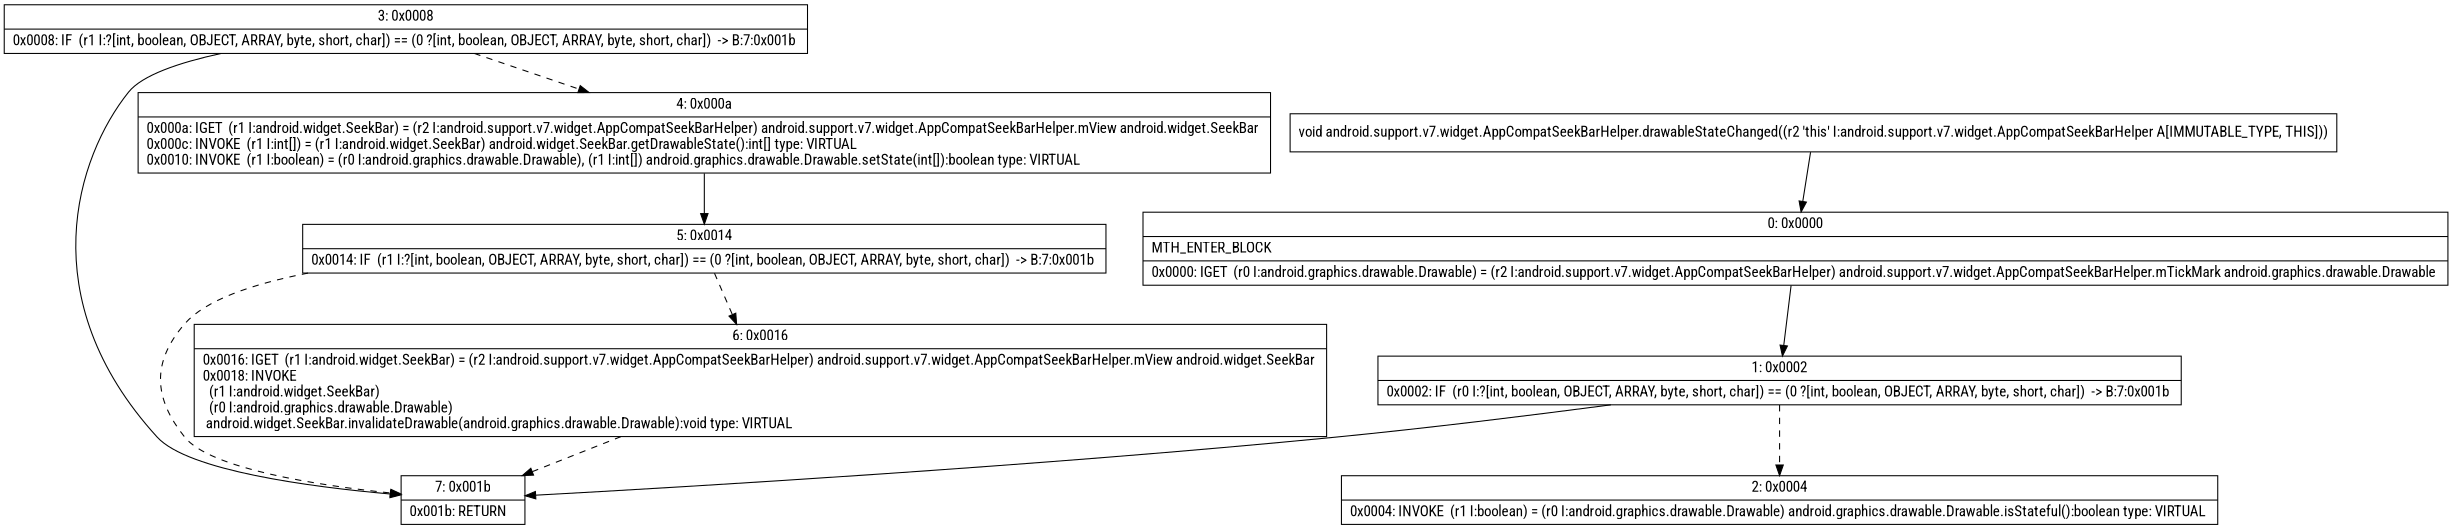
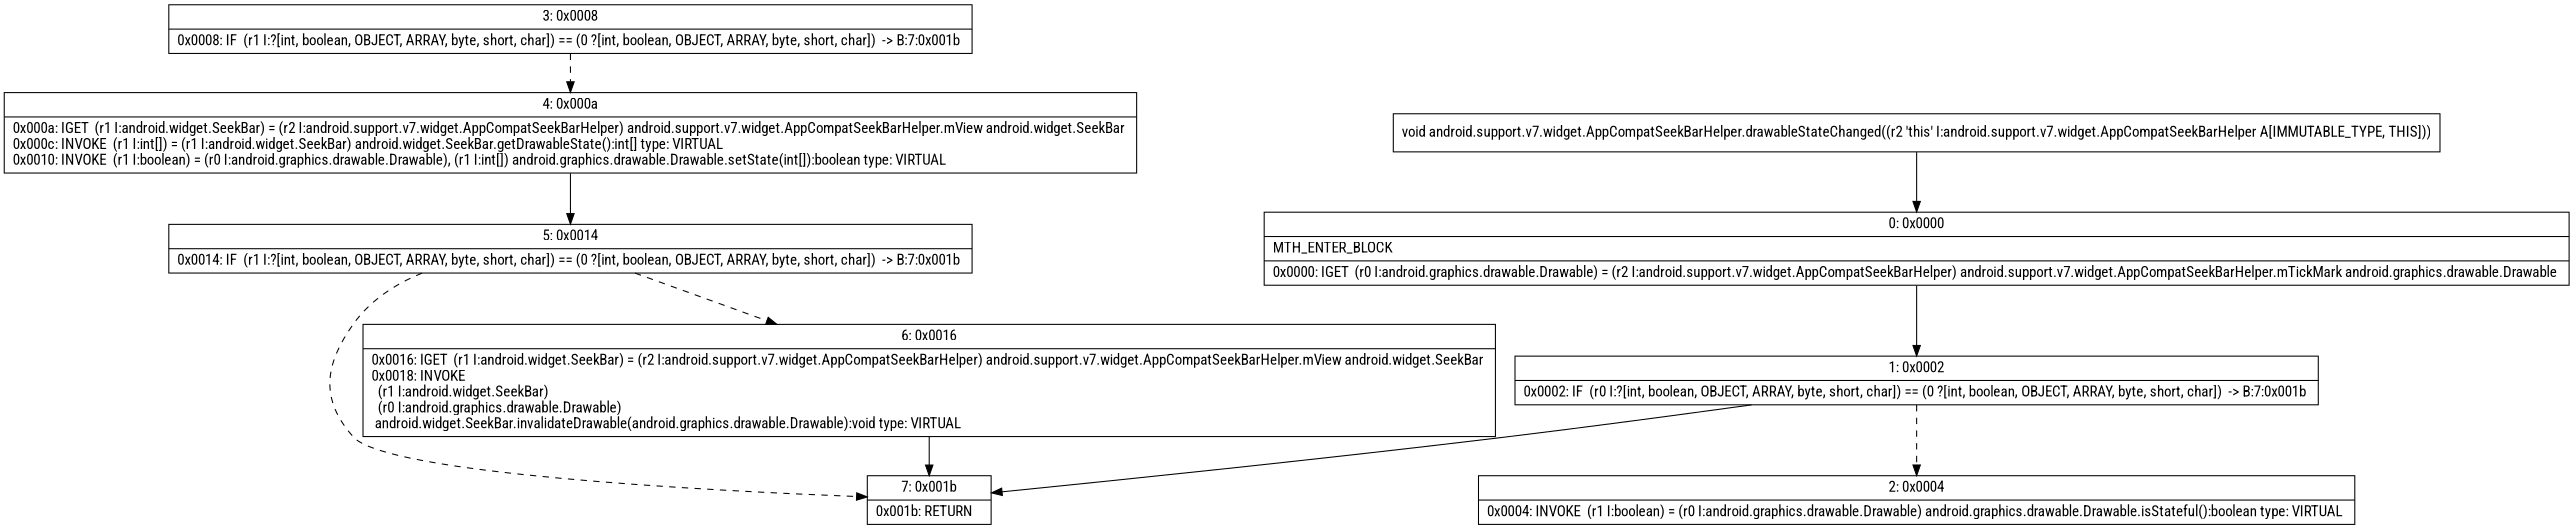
  digraph {
    fontname="Roboto Condensed"
    node [fontname="Roboto Condensed" shape=record]
    edge [fontname="Roboto Condensed"]
    n1 [label="{0\:\ 0x0000|MTH_ENTER_BLOCK\l|0x0000: IGET  (r0 I:android.graphics.drawable.Drawable) = (r2 I:android.support.v7.widget.AppCompatSeekBarHelper) android.support.v7.widget.AppCompatSeekBarHelper.mTickMark android.graphics.drawable.Drawable \l}"]
    n2 [label="{1\:\ 0x0002|0x0002: IF  (r0 I:?[int, boolean, OBJECT, ARRAY, byte, short, char]) == (0 ?[int, boolean, OBJECT, ARRAY, byte, short, char])  \-\> B:7:0x001b \l}"]
    n3 [label="{2\:\ 0x0004|0x0004: INVOKE  (r1 I:boolean) = (r0 I:android.graphics.drawable.Drawable) android.graphics.drawable.Drawable.isStateful():boolean type: VIRTUAL \l}"]
    n4 [label="{7\:\ 0x001b|0x001b: RETURN   \l}"]
    n5 [label="{3\:\ 0x0008|0x0008: IF  (r1 I:?[int, boolean, OBJECT, ARRAY, byte, short, char]) == (0 ?[int, boolean, OBJECT, ARRAY, byte, short, char])  \-\> B:7:0x001b \l}"]
    n6 [label="{4\:\ 0x000a|0x000a: IGET  (r1 I:android.widget.SeekBar) = (r2 I:android.support.v7.widget.AppCompatSeekBarHelper) android.support.v7.widget.AppCompatSeekBarHelper.mView android.widget.SeekBar \l0x000c: INVOKE  (r1 I:int[]) = (r1 I:android.widget.SeekBar) android.widget.SeekBar.getDrawableState():int[] type: VIRTUAL \l0x0010: INVOKE  (r1 I:boolean) = (r0 I:android.graphics.drawable.Drawable), (r1 I:int[]) android.graphics.drawable.Drawable.setState(int[]):boolean type: VIRTUAL \l}"]
    n7 [label="{5\:\ 0x0014|0x0014: IF  (r1 I:?[int, boolean, OBJECT, ARRAY, byte, short, char]) == (0 ?[int, boolean, OBJECT, ARRAY, byte, short, char])  \-\> B:7:0x001b \l}"]
    n8 [label="{6\:\ 0x0016|0x0016: IGET  (r1 I:android.widget.SeekBar) = (r2 I:android.support.v7.widget.AppCompatSeekBarHelper) android.support.v7.widget.AppCompatSeekBarHelper.mView android.widget.SeekBar \l0x0018: INVOKE  \l  (r1 I:android.widget.SeekBar)\l  (r0 I:android.graphics.drawable.Drawable)\l android.widget.SeekBar.invalidateDrawable(android.graphics.drawable.Drawable):void type: VIRTUAL \l}"]
    n9 [label="{void android.support.v7.widget.AppCompatSeekBarHelper.drawableStateChanged((r2 'this' I:android.support.v7.widget.AppCompatSeekBarHelper A[IMMUTABLE_TYPE, THIS])) }"]
    n1 -> n2
    n2 -> n3 [style=dashed]
    n2 -> n4
-   n5 -> n4
    n5 -> n6 [style=dashed]
    n6 -> n7
    n7 -> n4 [style=dashed]
    n7 -> n8 [style=dashed]
-   n8 -> n4 [style=dashed]
+   n8 -> n4
    n9 -> n1
  }
